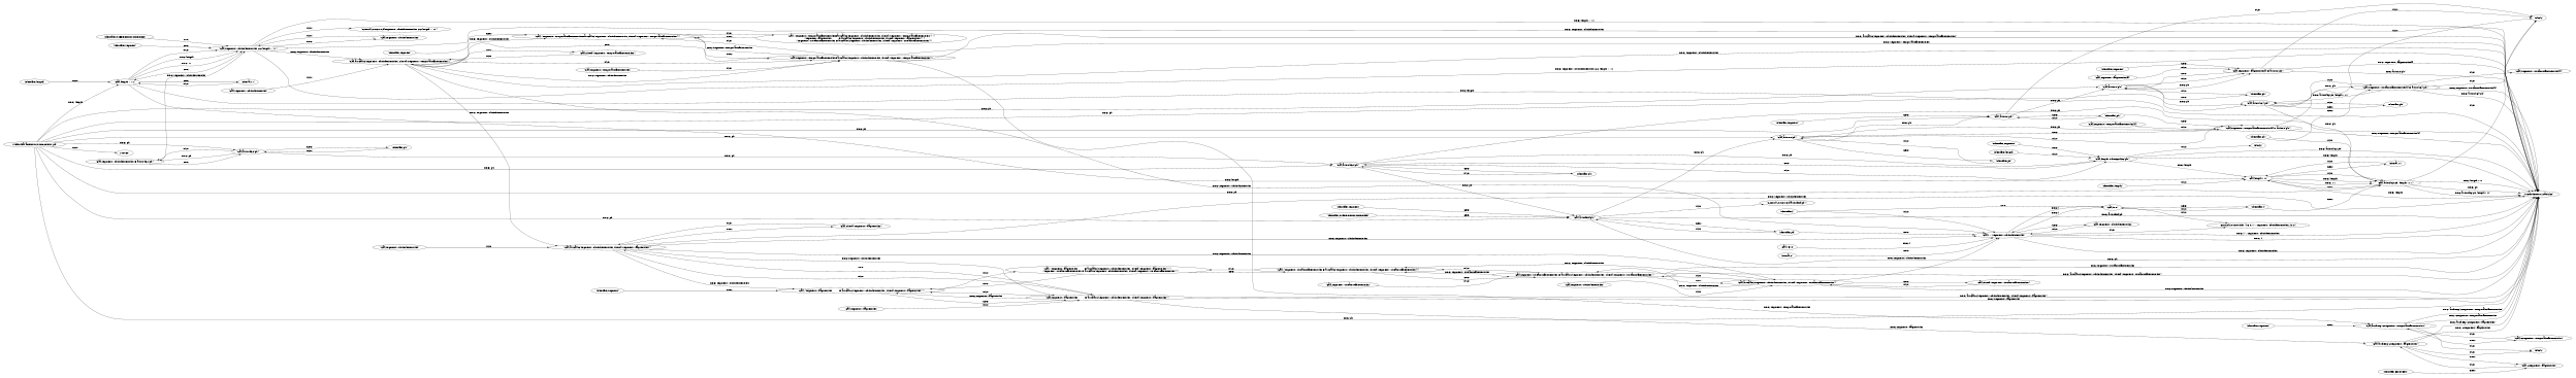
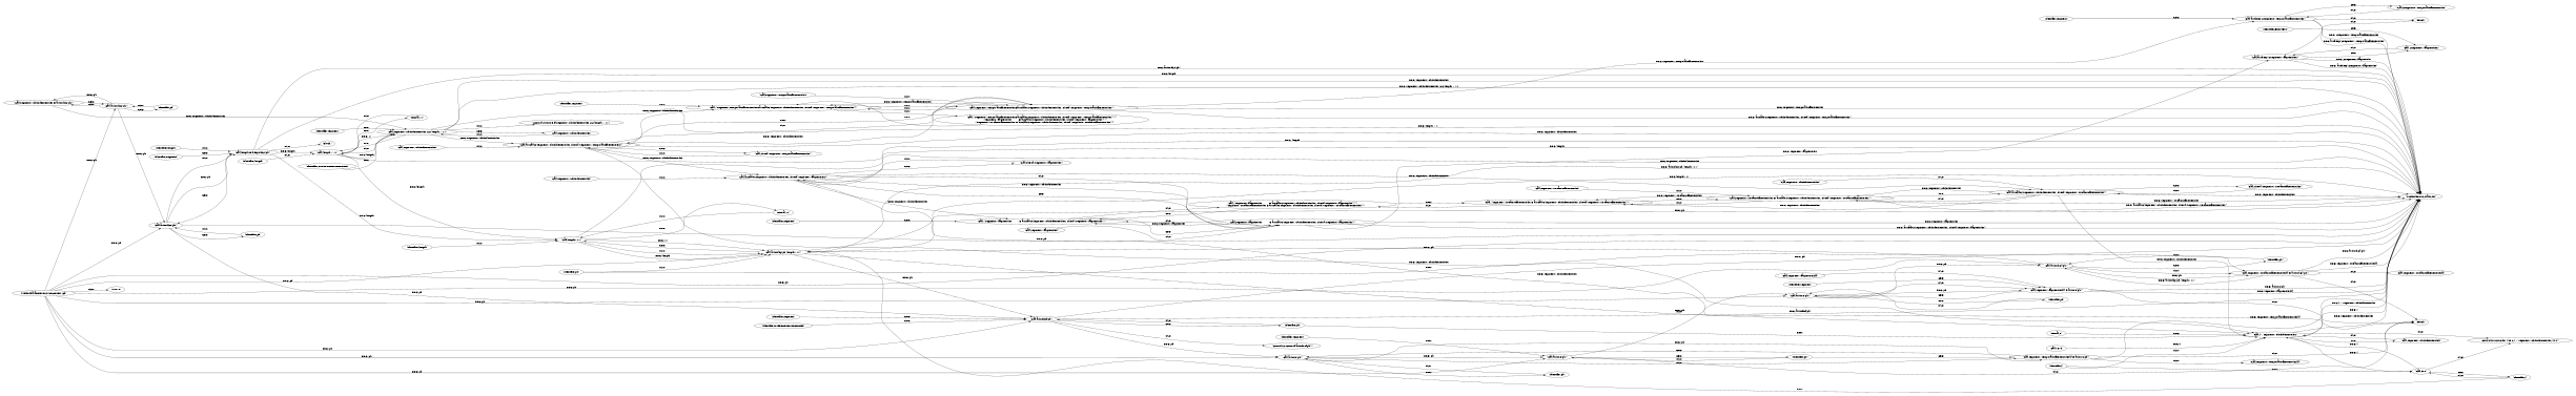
  digraph {
    rankdir=LR
    n1 [label="(Call,avio_rb32(pb))"]
    n2 [label="(Call,length = freep_rb32(pb))"]
    n3 [label="(Call,avio_feof(pb))"]
    n4 [label="(Identifier,pb)"]
    n5 [label="(MethodReturn,static int)"]
    n6 [label="(Call,length < 11)"]
    n7 [label="(Call,length - 11)"]
    n8 [label="(Block,)"]
    n9 [label="(Call,avio_r8(pb))"]
    n10 [label="(Identifier,pb)"]
    n11 [label="(ControlStructure,if(avio_feof(pb)))"]
    n12 [label="(Call,avio_rb32(pb))"]
    n13 [label="(Identifier,pb)"]
    n14 [label="(Call,segment->nb_index_entries = avio_rb32(pb))"]
    n15 [label="(Call,segment->nb_index_entries && length < 11)"]
    n16 [label="(MethodParameterIn,AVIOContext *pb)"]
    n17 [label="(Call,avio_skip(pb, length - 11))"]
    n18 [label="(Call,avio_r8(pb))"]
    n19 [label="(Call,avio_r8(pb))"]
    n20 [label="(Call,avio_rb64(pb))"]
-   1000101 [label=1000301]
+   1000101
    n22 [label="(Block,)"]
    n23 [label="(Call,segment->temporal_offset_entries[i] = avio_r8(pb))"]
    n24 [label="(Identifier,pb)"]
    n25 [label="(Identifier,pb)"]
    n26 [label="(Call,segment->flag_entries[i] = avio_r8(pb))"]
    n27 [label="(Identifier,pb)"]
    n28 [label="(Call,segment->stream_offset_entries[i] = avio_rb64(pb))"]
    n29 [label="(Identifier,pb)"]
    n30 [label="(Literal,11)"]
    n31 [label="(Literal,11)"]
    n32 [label="(Call,av_calloc(segment->nb_index_entries, sizeof(*segment->temporal_offset_entries)))"]
    n33 [label="(ControlStructure,if(segment->nb_index_entries && length < 11))"]
    n34 [label="(Call,segment->nb_index_entries)"]
    n35 [label="(Call,!(segment->temporal_offset_entries=av_calloc(segment->nb_index_entries, sizeof(*segment->temporal_offset_entries))))"]
    n36 [label="(Call,segment->temporal_offset_entries=av_calloc(segment->nb_index_entries, sizeof(*segment->temporal_offset_entries)))"]
    n37 [label="(Call,av_calloc(segment->nb_index_entries, sizeof(*segment->flag_entries)))"]
    n38 [label="(Call,i < segment->nb_index_entries)"]
    n39 [label="(Call,sizeof(*segment->temporal_offset_entries))"]
    n40 [label="(Call,!(segment->temporal_offset_entries=av_calloc(segment->nb_index_entries, sizeof(*segment->temporal_offset_entries))) ||\n         !(segment->flag_entries          = av_calloc(segment->nb_index_entries, sizeof(*segment->flag_entries))) ||\n        !(segment->stream_offset_entries = av_calloc(segment->nb_index_entries, sizeof(*segment->stream_offset_entries))))"]
    n41 [label="(Call,av_freep(&segment->temporal_offset_entries))"]
    n42 [label="(Call,!(segment->flag_entries          = av_calloc(segment->nb_index_entries, sizeof(*segment->flag_entries))))"]
    n43 [label="(Call,segment->flag_entries          = av_calloc(segment->nb_index_entries, sizeof(*segment->flag_entries)))"]
    n44 [label="(Call,av_calloc(segment->nb_index_entries, sizeof(*segment->stream_offset_entries)))"]
    n45 [label="(Call,sizeof(*segment->flag_entries))"]
    n46 [label="(Call,i++)"]
    n47 [label="(ControlStructure,for (i = 0; i < segment->nb_index_entries; i++))"]
    n48 [label="(Call,segment->nb_index_entries)"]
    n49 [label="(Call,&segment->temporal_offset_entries)"]
    n50 [label="(Block,)"]
    n51 [label="(Call,!(segment->flag_entries          = av_calloc(segment->nb_index_entries, sizeof(*segment->flag_entries))) ||\n        !(segment->stream_offset_entries = av_calloc(segment->nb_index_entries, sizeof(*segment->stream_offset_entries))))"]
    n52 [label="(Call,av_freep(&segment->flag_entries))"]
    n53 [label="(Call,!(segment->stream_offset_entries = av_calloc(segment->nb_index_entries, sizeof(*segment->stream_offset_entries))))"]
    n54 [label="(Call,segment->stream_offset_entries = av_calloc(segment->nb_index_entries, sizeof(*segment->stream_offset_entries)))"]
    n55 [label="(Call,sizeof(*segment->stream_offset_entries))"]
    n56 [label="(Call,&segment->flag_entries)"]
    n57 [label="(Identifier,i)"]
    n58 [label="(Call,segment->stream_offset_entries[i])"]
    n59 [label="(Identifier,segment)"]
    n60 [label="(Call,segment->temporal_offset_entries[i])"]
    n61 [label="(Literal,0)"]
    n62 [label="(Identifier,length)"]
    n63 [label="(Identifier,length)"]
    n64 [label="(Identifier,segment)"]
    n65 [label="(Call,segment->nb_index_entries)"]
    n66 [label="(Identifier,pb)"]
    n67 [label="(Identifier,length)"]
    n68 [label="(Identifier,i)"]
    n69 [label="(Identifier,segment)"]
    n70 [label="(Call,i = 8)"]
    n71 [label="(Call,segment->temporal_offset_entries)"]
    n72 [label="(Call,segment->nb_index_entries)"]
    n73 [label="(Identifier,segment)"]
    n74 [label="(Identifier,segment)"]
    n75 [label="(Identifier,segment)"]
    n76 [label="(Identifier,ENOMEM)"]
    n77 [label="(Call,segment->flag_entries[i])"]
    n78 [label="(Identifier,segment)"]
    n79 [label="(Identifier,AVERROR_INVALIDDATA)"]
    n80 [label="(Call,segment->nb_index_entries)"]
    n81 [label="(Call,segment->stream_offset_entries)"]
    n82 [label="(Identifier,AVERROR_INVALIDDATA)"]
    n83 [label="(Identifier,segment)"]
    n84 [label="(Call,segment->flag_entries)"]
    n1 -> n2 [label="AST: "]
    n1 -> n2 [label="DDG: pb"]
    n1 -> n3 [label="DDG: pb"]
    n1 -> n4 [label="CFG: "]
    n1 -> n5 [label="DDG: pb"]
    n2 -> n1 [label="CFG: "]
    n2 -> n5 [label="DDG: length"]
    n2 -> n5 [label="DDG: avio_rb32(pb)"]
-   n16 -> n6 [label="DDG: length"]
+   n2 -> n6 [label="DDG: length"]
    n2 -> n7 [label="DDG: length"]
    n2 -> n8 [label="AST: "]
    n3 -> n5 [label="DDG: pb"]
    n3 -> n5 [label="DDG: avio_feof(pb)"]
    n3 -> n9 [label="DDG: pb"]
    n3 -> n10 [label="CFG: "]
    n3 -> n11 [label="AST: "]
    n4 -> n1 [label="AST: "]
    n6 -> n5 [label="DDG: length"]
    n6 -> n7 [label="DDG: length"]
    n6 -> n15 [label="AST: "]
    n6 -> n15 [label="DDG: length"]
    n6 -> n15 [label="DDG: 11"]
    n6 -> n30 [label="CFG: "]
    n7 -> n5 [label="DDG: length"]
    n7 -> n17 [label="AST: "]
    n7 -> n17 [label="DDG: length"]
    n7 -> n17 [label="DDG: 11"]
    n7 -> n31 [label="CFG: "]
    n9 -> n18 [label="DDG: pb"]
    n9 -> n23 [label="AST: "]
    n9 -> n23 [label="DDG: pb"]
    n9 -> n24 [label="CFG: "]
    n10 -> n3 [label="AST: "]
    n10 -> n38 [label="CFG: "]
    n12 -> n1 [label="DDG: pb"]
    n12 -> n13 [label="CFG: "]
    n12 -> n14 [label="AST: "]
    n12 -> n14 [label="DDG: pb"]
    n13 -> n12 [label="AST: "]
    n14 -> n12 [label="CFG: "]
    n14 -> n15 [label="DDG: segment->nb_index_entries"]
    n15 -> n5 [label="DDG: segment->nb_index_entries"]
    n15 -> n5 [label="DDG: segment->nb_index_entries && length < 11"]
    n15 -> n5 [label="DDG: length < 11"]
    n15 -> n6 [label="CFG: "]
    n15 -> n32 [label="DDG: segment->nb_index_entries"]
    n15 -> n33 [label="AST: "]
    n15 -> n34 [label="CFG: "]
    n16 -> n1 [label="DDG: pb"]
    n16 -> n3 [label="DDG: pb"]
    n16 -> n5 [label="DDG: pb"]
    n16 -> n9 [label="DDG: pb"]
    n16 -> n12 [label="DDG: pb"]
    n16 -> n17 [label="DDG: pb"]
    n16 -> n18 [label="DDG: pb"]
    n16 -> n19 [label="DDG: pb"]
    n16 -> n20 [label="DDG: pb"]
    n16 -> 1000101 [label="AST: "]
+   n17 -> n3 [label="DDG: pb"]
    n17 -> n5 [label="DDG: avio_skip(pb, length - 11)"]
    n17 -> n5 [label="DDG: length - 11"]
    n17 -> n5 [label="DDG: pb"]
    n17 -> n7 [label="CFG: "]
    n17 -> n22 [label="AST: "]
    n18 -> n19 [label="DDG: pb"]
    n18 -> n22 [label="AST: "]
    n18 -> n25 [label="CFG: "]
    n19 -> n20 [label="DDG: pb"]
    n19 -> n26 [label="AST: "]
    n19 -> n26 [label="DDG: pb"]
    n19 -> n27 [label="CFG: "]
    n20 -> n17 [label="DDG: pb"]
    n20 -> n28 [label="AST: "]
    n20 -> n28 [label="DDG: pb"]
    n20 -> n29 [label="CFG: "]
    n23 -> n5 [label="DDG: segment->temporal_offset_entries[i]"]
    n23 -> n9 [label="CFG: "]
    n23 -> n22 [label="AST: "]
    n24 -> n9 [label="AST: "]
    n25 -> n18 [label="AST: "]
    n25 -> n23 [label="CFG: "]
    n26 -> n5 [label="DDG: avio_r8(pb)"]
    n26 -> n5 [label="DDG: segment->flag_entries[i]"]
    n26 -> n19 [label="CFG: "]
    n26 -> n22 [label="AST: "]
    n27 -> n19 [label="AST: "]
    n28 -> n5 [label="DDG: avio_rb64(pb)"]
    n28 -> n5 [label="DDG: segment->stream_offset_entries[i]"]
    n28 -> n20 [label="DDG: avio_skip(pb, length - 11)"]
    n28 -> n22 [label="AST: "]
    n28 -> n58 [label="AST: "]
    n29 -> n20 [label="AST: "]
    n30 -> n6 [label="AST: "]
    n31 -> n7 [label="AST: "]
    n32 -> n5 [label="DDG: segment->nb_index_entries"]
    n32 -> n35 [label="DDG: segment->nb_index_entries"]
    n32 -> n36 [label="AST: "]
    n32 -> n36 [label="DDG: segment->nb_index_entries"]
    n32 -> n37 [label="DDG: segment->nb_index_entries"]
    n32 -> n38 [label="DDG: segment->nb_index_entries"]
    n32 -> n39 [label="CFG: "]
    n34 -> n15 [label="AST: "]
    n35 -> n36 [label="CFG: "]
    n35 -> n40 [label="AST: "]
    n36 -> n5 [label="DDG: av_calloc(segment->nb_index_entries, sizeof(*segment->temporal_offset_entries))"]
    n36 -> n5 [label="DDG: segment->temporal_offset_entries"]
    n36 -> n32 [label="CFG: "]
    n36 -> n35 [label="AST: "]
    n36 -> n35 [label="DDG: segment->temporal_offset_entries"]
    n36 -> n41 [label="DDG: segment->temporal_offset_entries"]
    n37 -> n5 [label="DDG: segment->nb_index_entries"]
    n37 -> n38 [label="DDG: segment->nb_index_entries"]
    n37 -> n42 [label="DDG: segment->nb_index_entries"]
    n37 -> n43 [label="AST: "]
    n37 -> n43 [label="DDG: segment->nb_index_entries"]
    n37 -> n44 [label="DDG: segment->nb_index_entries"]
    n37 -> n45 [label="CFG: "]
    n38 -> n5 [label="DDG: i < segment->nb_index_entries"]
    n38 -> n5 [label="DDG: i"]
    n38 -> n5 [label="DDG: segment->nb_index_entries"]
    n38 -> n46 [label="DDG: i"]
    n38 -> n47 [label="AST: "]
    n38 -> n48 [label="CFG: "]
    n39 -> n32 [label="AST: "]
    n40 -> n35 [label="CFG: "]
    n41 -> n5 [label="DDG: &segment->temporal_offset_entries"]
    n41 -> n5 [label="DDG: av_freep(&segment->temporal_offset_entries)"]
    n41 -> n49 [label="CFG: "]
    n41 -> n50 [label="AST: "]
    n42 -> n43 [label="CFG: "]
    n42 -> n51 [label="AST: "]
    n43 -> n5 [label="DDG: av_calloc(segment->nb_index_entries, sizeof(*segment->flag_entries))"]
    n43 -> n5 [label="DDG: segment->flag_entries"]
    n43 -> n37 [label="CFG: "]
    n43 -> n42 [label="AST: "]
    n43 -> n42 [label="DDG: segment->flag_entries"]
    n43 -> n52 [label="DDG: segment->flag_entries"]
    n44 -> n5 [label="DDG: segment->nb_index_entries"]
    n44 -> n38 [label="DDG: segment->nb_index_entries"]
    n44 -> n53 [label="DDG: segment->nb_index_entries"]
    n44 -> n54 [label="AST: "]
    n44 -> n54 [label="DDG: segment->nb_index_entries"]
    n44 -> n55 [label="CFG: "]
    n45 -> n37 [label="AST: "]
    n46 -> n38 [label="DDG: i"]
    n46 -> n47 [label="AST: "]
    n46 -> n57 [label="CFG: "]
    n48 -> n38 [label="AST: "]
    n49 -> n41 [label="AST: "]
    n51 -> n42 [label="CFG: "]
    n51 -> n53 [label="CFG: "]
    n52 -> n5 [label="DDG: &segment->flag_entries"]
    n52 -> n5 [label="DDG: av_freep(&segment->flag_entries)"]
    n52 -> n50 [label="AST: "]
    n52 -> n56 [label="CFG: "]
    n53 -> n51 [label="AST: "]
    n53 -> n54 [label="CFG: "]
    n54 -> n5 [label="DDG: segment->stream_offset_entries"]
    n54 -> n5 [label="DDG: av_calloc(segment->nb_index_entries, sizeof(*segment->stream_offset_entries))"]
    n54 -> n44 [label="CFG: "]
    n54 -> n53 [label="AST: "]
    n54 -> n53 [label="DDG: segment->stream_offset_entries"]
    n55 -> n44 [label="AST: "]
    n56 -> n52 [label="AST: "]
    n57 -> n17 [label="CFG: "]
    n57 -> n46 [label="AST: "]
    n59 -> n3 [label="CFG: "]
-   n60 -> n23 [label="AST: "]
+   n23 -> n60 [label="AST: "]
    n61 -> n38 [label="CFG: "]
    n62 -> n2 [label="AST: "]
    n63 -> n7 [label="AST: "]
    n64 -> n2 [label="CFG: "]
    n65 -> n32 [label="AST: "]
    n66 -> n17 [label="AST: "]
    n66 -> n28 [label="CFG: "]
    n67 -> n6 [label="AST: "]
    n68 -> n38 [label="AST: "]
    n68 -> n46 [label="CFG: "]
    n69 -> n35 [label="CFG: "]
    n70 -> n38 [label="DDG: i"]
    n71 -> n36 [label="AST: "]
    n72 -> n37 [label="AST: "]
    n73 -> n18 [label="CFG: "]
    n74 -> n26 [label="CFG: "]
    n75 -> n42 [label="CFG: "]
    n76 -> n56 [label="CFG: "]
    n77 -> n26 [label="AST: "]
    n78 -> n41 [label="CFG: "]
    n79 -> n3 [label="CFG: "]
    n80 -> n44 [label="AST: "]
    n81 -> n54 [label="AST: "]
    n82 -> n15 [label="CFG: "]
    n83 -> n15 [label="CFG: "]
    n84 -> n43 [label="AST: "]
  }
